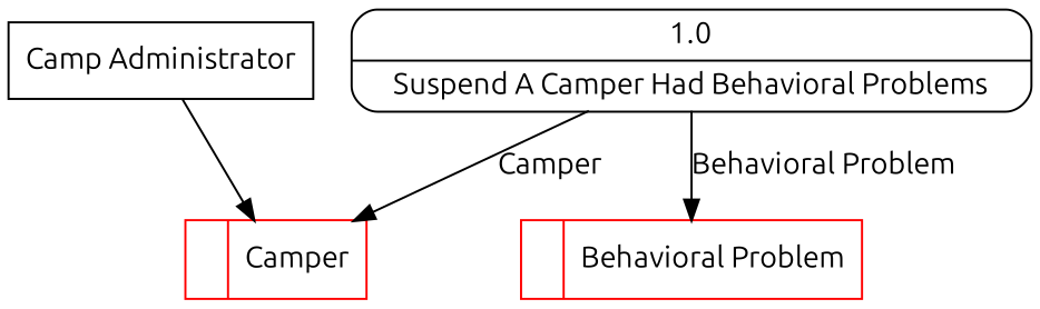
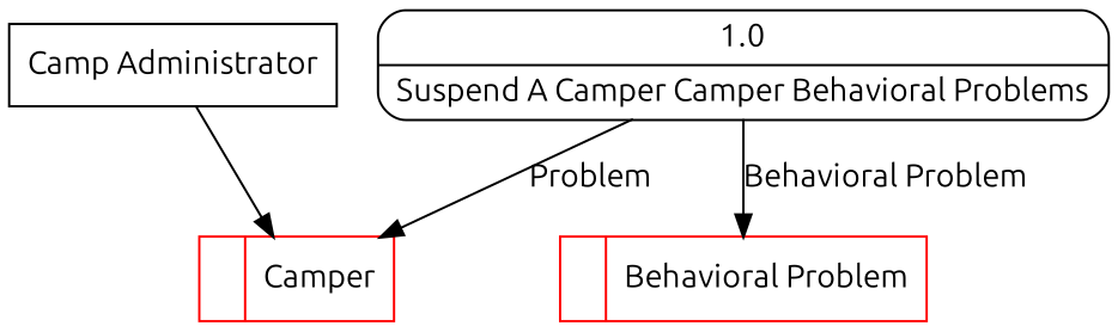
  digraph {
    fontname=Ubuntu
    node [fontname=Ubuntu shape=record]
    edge [fontname=Ubuntu]
    n1 [color=red label="<f0>  |<f1> Camper "]
    n2 [color=red label="<f0>  |<f1> Behavioral Problem "]
    n3 [label="Camp Administrator" shape=box]
-   n4 [label="{<f0> 1.0|<f1> Suspend A Camper Had Behavioral Problems }" shape=Mrecord]
+   n4 [label="{<f0> 1.0|<f1> Suspend A Camper Camper Behavioral Problems }" shape=Mrecord]
    n3 -> n1
-   n4 -> n1 [label=Camper]
+   n4 -> n1 [label=Problem]
    n4 -> n2 [label="Behavioral Problem"]
  }
